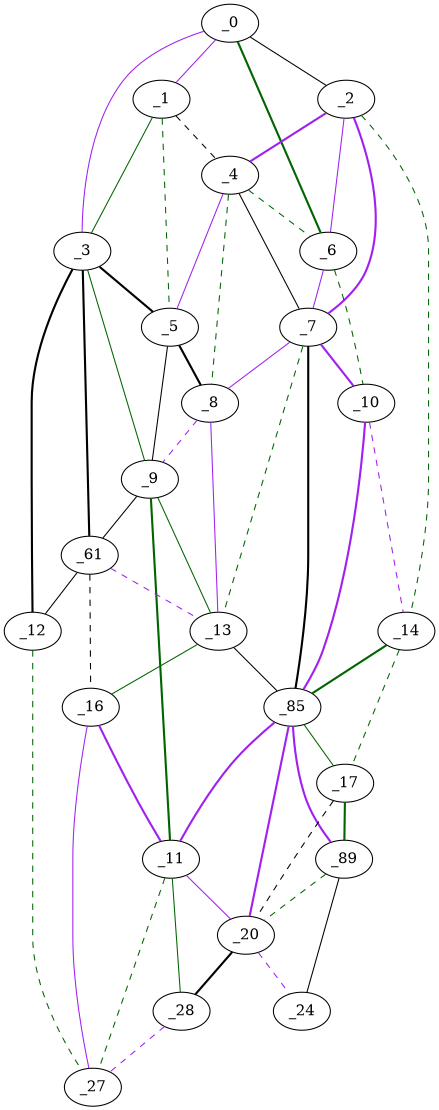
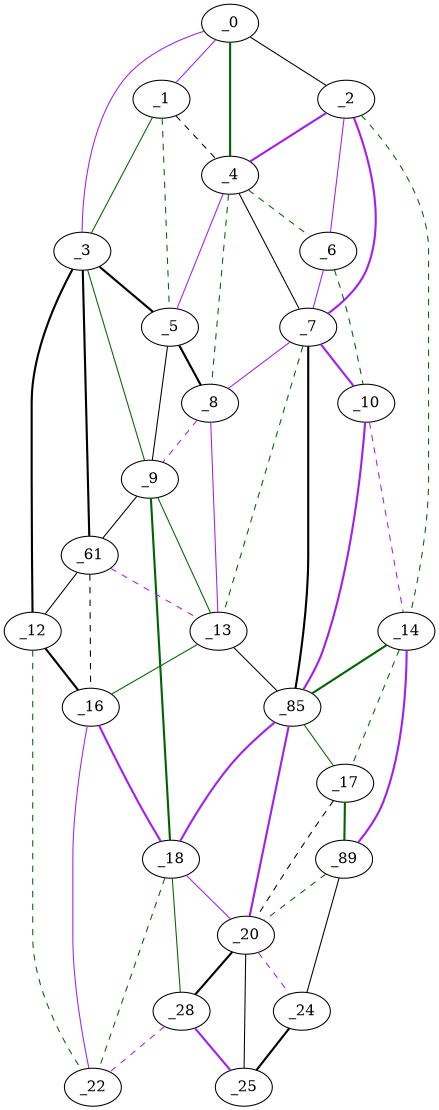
  graph {
    node [x=55 y=47]
    edge [color=purple style=solid valence=2]
    _0 [x=8]
    _1 [x=17 y=45]
    _2 [x=24 y=73]
    _3 [x=26 y=15]
    _4 [x=28 y=67]
    _5 [x=30 y=45]
    _6 [x=31 y=75]
    _14 [y=94]
    _7 [x=34 y=70]
    _9 [x=39 y=17]
    n11 [label=_61 x=46 y=12]
    _12 [x=53 y=5]
    _8 [x=36]
    _10 [x=42 y=81]
    n15 [label=_85 x=56 y=80]
    _17 [x=63 y=94]
    n17 [label=_89 x=66 y=98]
    _13 [y=48]
-   _18 [x=66 y=50 label=_11]
+   _18 [x=66 y=50]
    _16 [x=61 y=8]
-   _22 [x=92 y=19 label=_27]
+   _22 [x=92 y=19]
    _20 [x=71 y=79]
    _24 [x=117 y=100]
    n24 [label=_28 x=78 y=60]
+   _25 [x=123 y=70]
    _0 -- _1 [valence=1]
    _0 -- _2 [color=black valence=1]
    _0 -- _3 [valence=1]
-   _0 -- _6 [color=darkgreen style=bold]
+   _0 -- _4 [color=darkgreen style=bold]
    _1 -- _3 [color=darkgreen]
    _1 -- _4 [color=black style=dashed]
    _1 -- _5 [color=darkgreen style=dashed valence=1]
    _2 -- _4 [style=bold valence=1]
    _2 -- _6
    _2 -- _14 [color=darkgreen style=dashed valence=1]
    _2 -- _7 [style=bold valence=1]
    _3 -- _5 [color=black style=bold]
    _3 -- _9 [color=darkgreen]
    _3 -- n11 [color=black style=bold]
    _3 -- _12 [color=black style=bold valence=1]
    _4 -- _5 [valence=1]
    _4 -- _6 [color=darkgreen style=dashed]
    _4 -- _7 [color=black valence=1]
    _4 -- _8 [color=darkgreen style=dashed]
    _5 -- _9 [color=black valence=1]
    _5 -- _8 [color=black style=bold]
    _6 -- _7
    _6 -- _10 [color=darkgreen style=dashed]
    _14 -- n15 [color=darkgreen style=bold]
    _14 -- _17 [color=darkgreen style=dashed]
-   n15 -- n17 [style=bold valence=1]
+   _14 -- n17 [style=bold valence=1]
    _7 -- _8 [valence=1]
    _7 -- _10 [style=bold]
    _7 -- n15 [color=black style=bold]
    _7 -- _13 [color=darkgreen style=dashed]
    _9 -- n11 [color=black valence=1]
    _9 -- _13 [color=darkgreen valence=1]
    _9 -- _18 [color=darkgreen style=bold valence=1]
    n11 -- _12 [color=black valence=1]
    n11 -- _13 [style=dashed]
    n11 -- _16 [color=black style=dashed valence=1]
+   _12 -- _16 [color=black style=bold]
    _12 -- _22 [color=darkgreen style=dashed valence=1]
    _8 -- _9 [style=dashed]
    _8 -- _13
    _10 -- _14 [style=dashed]
    _10 -- n15 [style=bold]
    n15 -- _17 [color=darkgreen]
    n15 -- _18 [style=bold]
    n15 -- _20 [style=bold]
    _17 -- n17 [color=darkgreen style=bold]
    _17 -- _20 [color=black style=dashed]
    n17 -- _20 [color=darkgreen style=dashed]
    n17 -- _24 [color=black]
    _13 -- n15 [color=black valence=1]
    _13 -- _16 [color=darkgreen]
    _18 -- _22 [color=darkgreen style=dashed valence=1]
    _18 -- _20
    _18 -- n24 [color=darkgreen]
    _16 -- _18 [style=bold]
    _16 -- _22
    _20 -- _24 [style=dashed]
    _20 -- n24 [color=black style=bold valence=1]
+   _20 -- _25 [color=black]
+   _24 -- _25 [color=black style=bold valence=1]
    n24 -- _22 [style=dashed]
+   n24 -- _25 [style=bold]
  }
